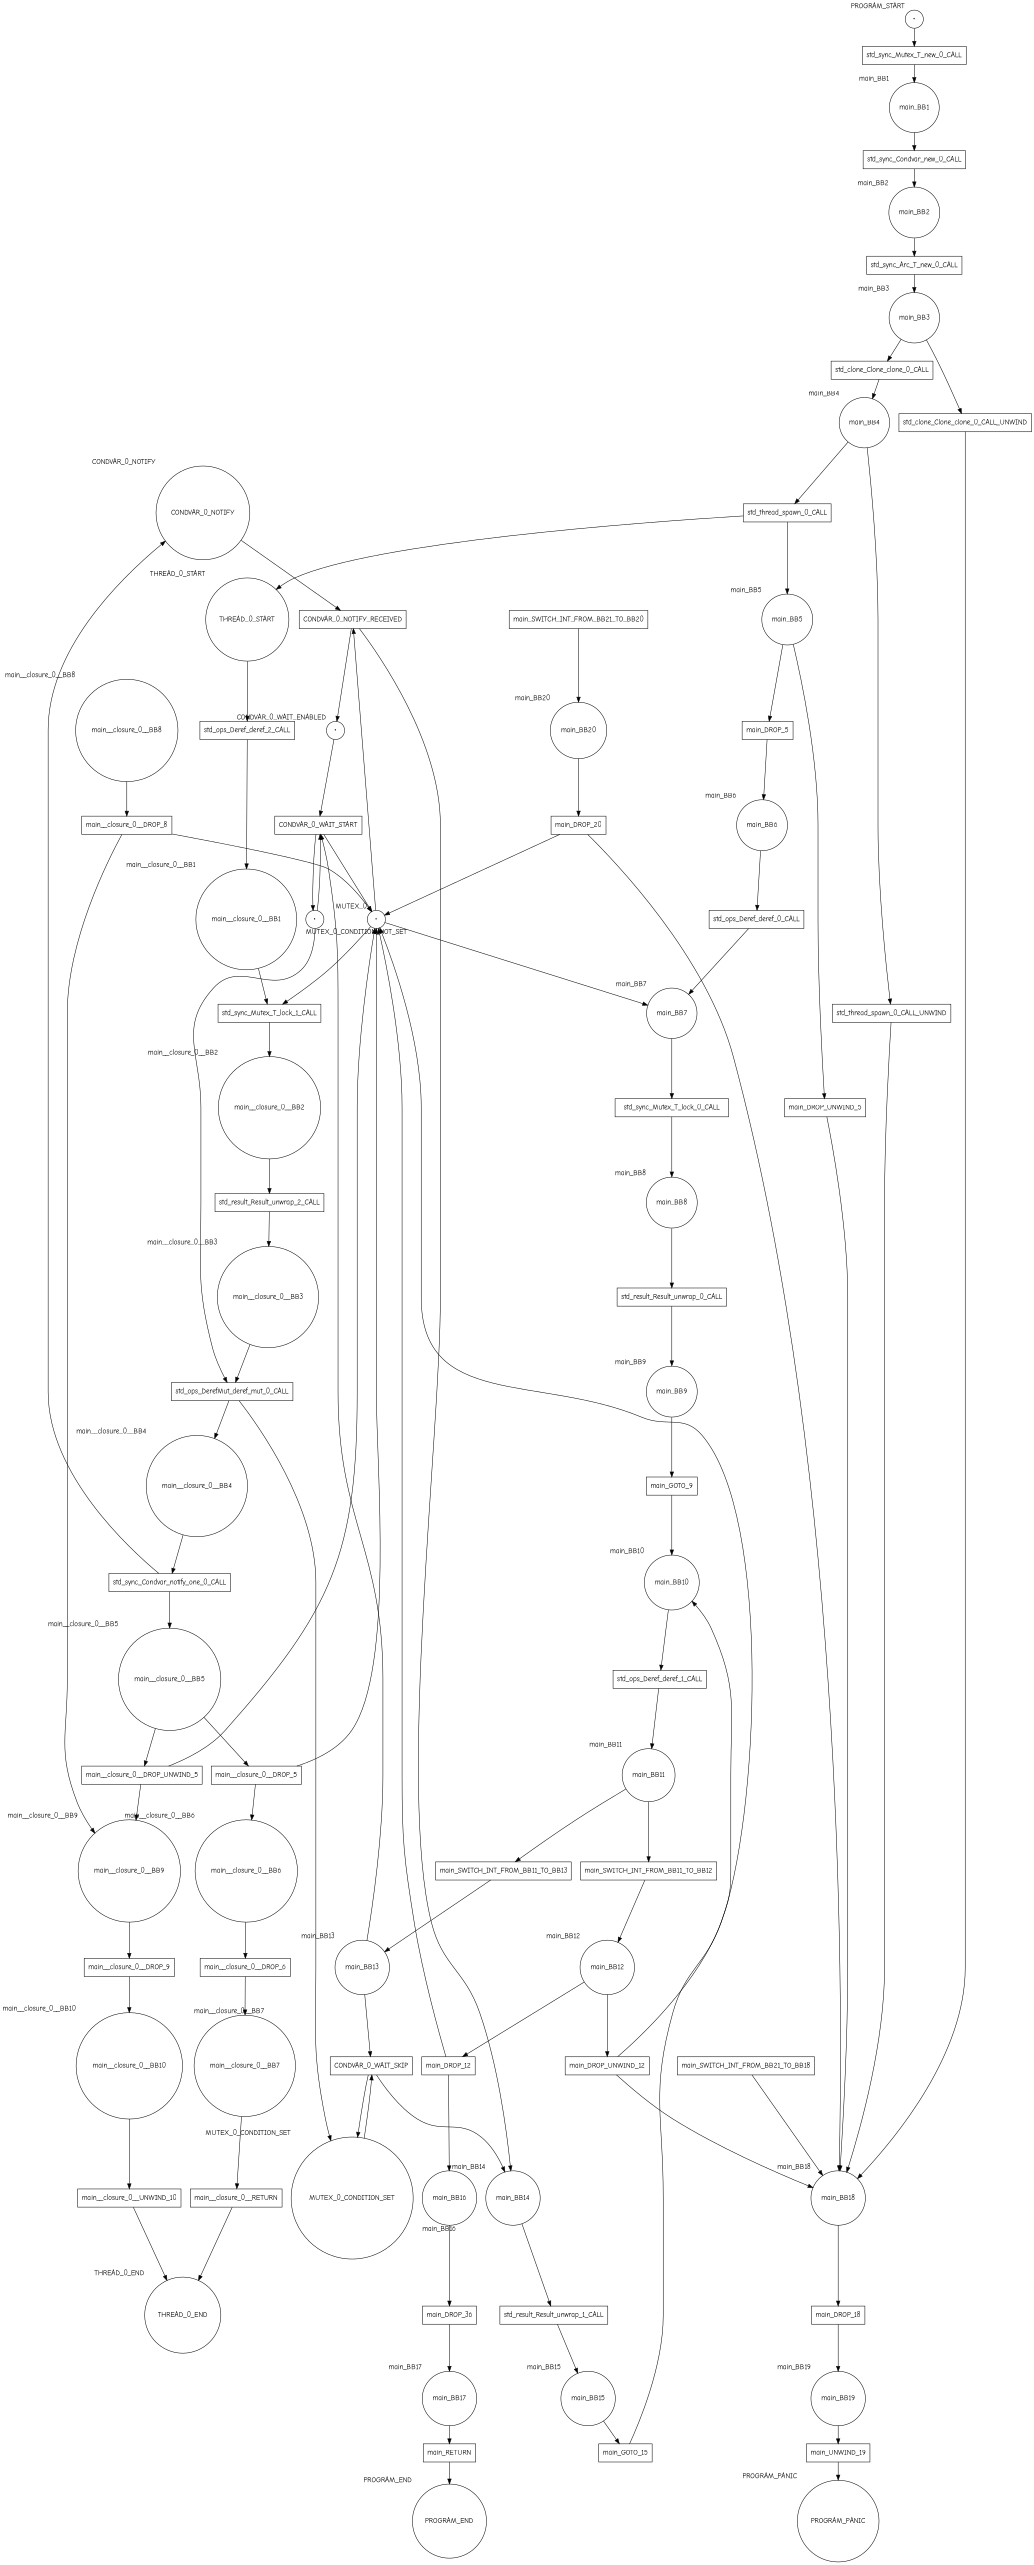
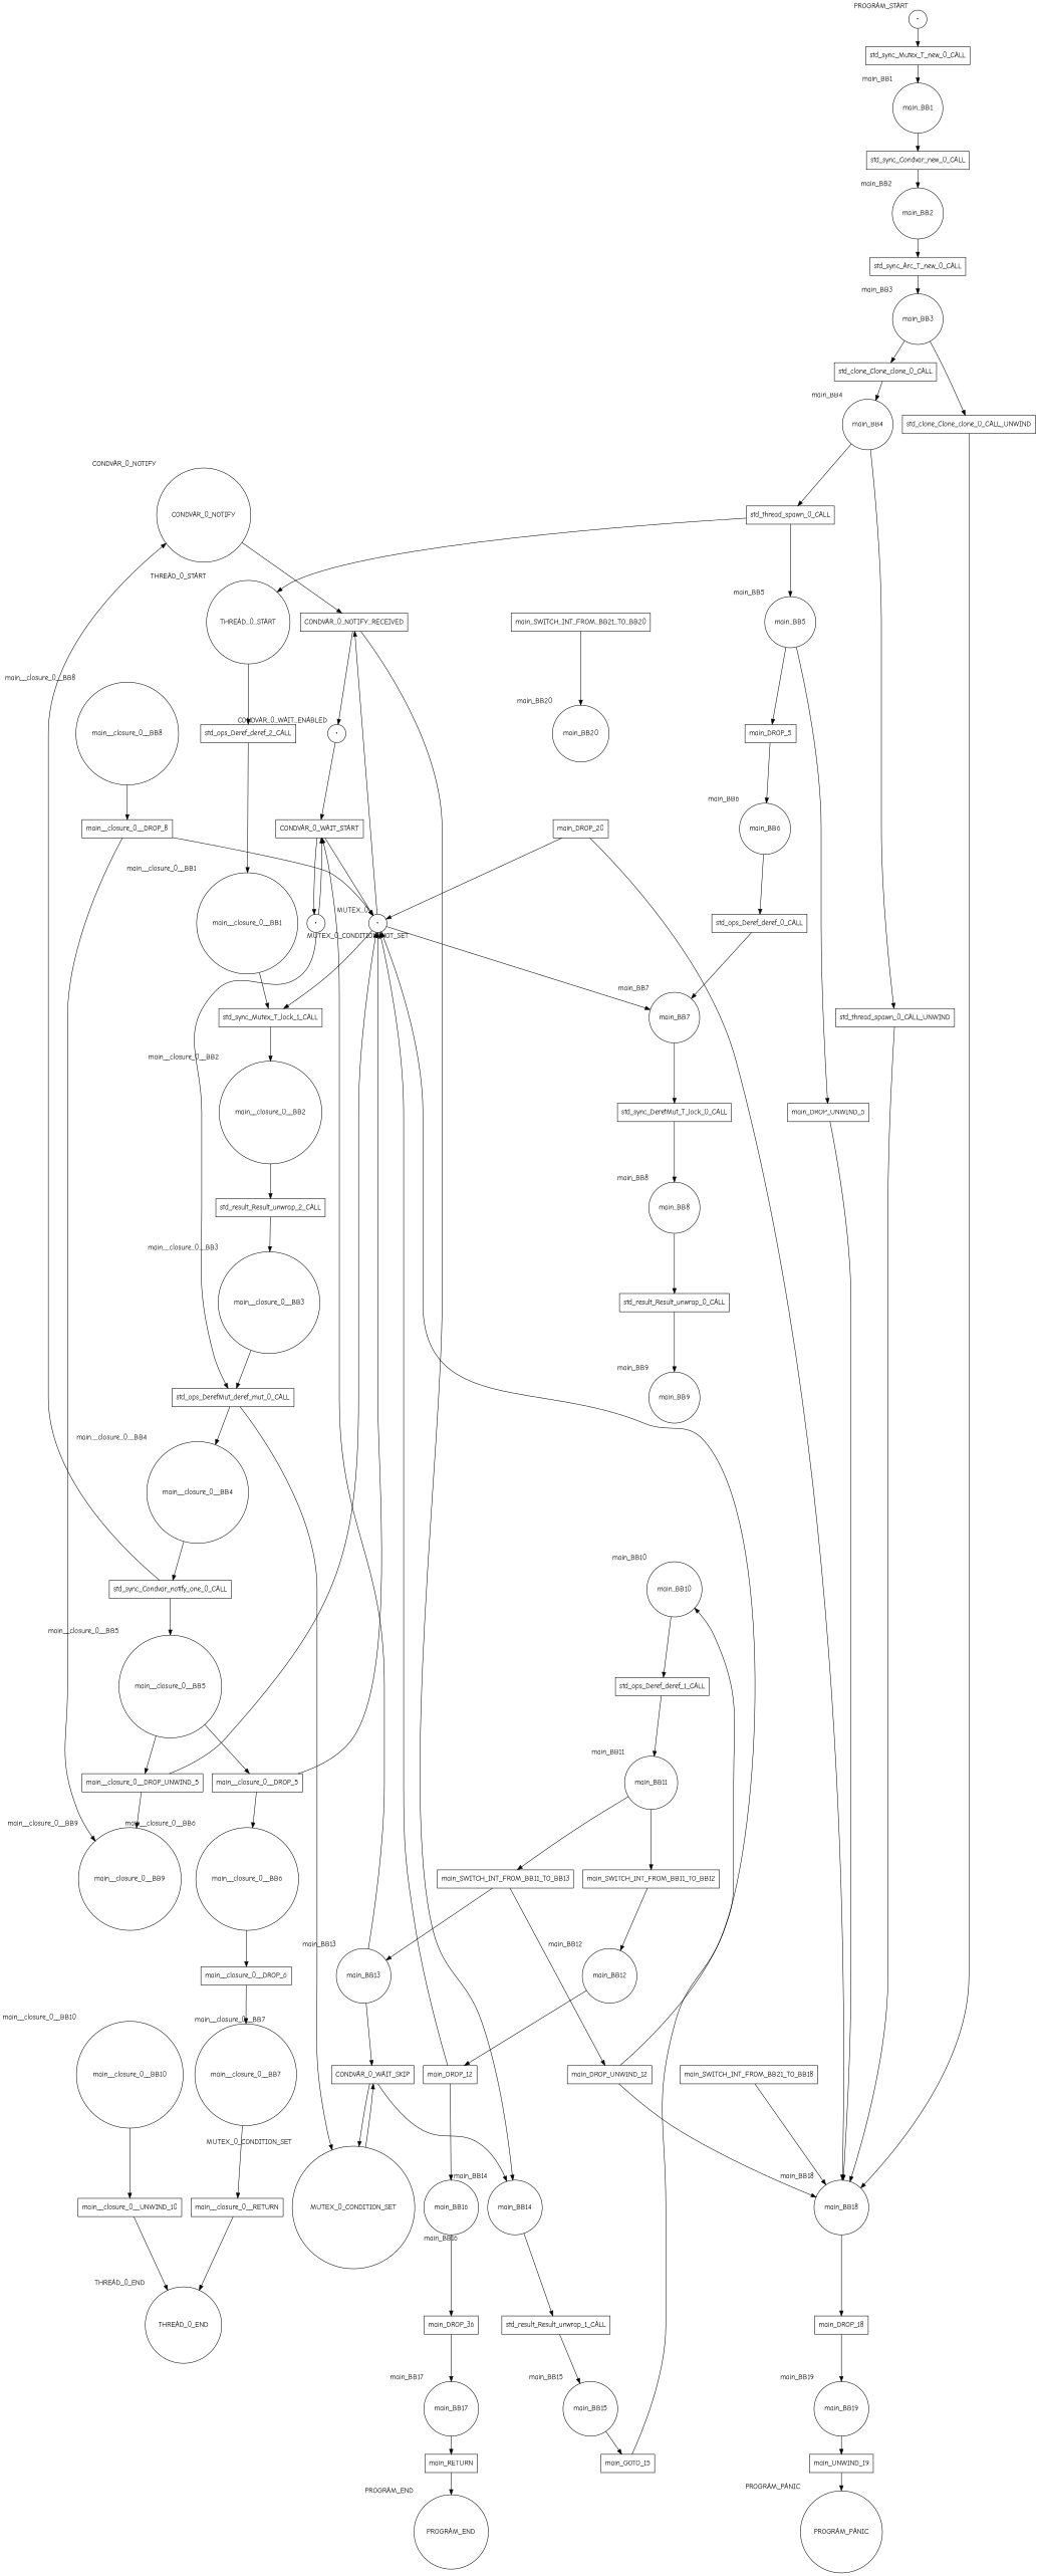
  digraph {
    fontname="Comic Neue"
    node [fontname="Comic Neue" shape=box]
    edge [fontname="Comic Neue"]
    CONDVAR_0_NOTIFY [shape=circle xlabel=CONDVAR_0_NOTIFY]
    n2 [label=CONDVAR_0_NOTIFY_RECEIVED]
    n3 [label="•" shape=circle xlabel=CONDVAR_0_WAIT_ENABLED]
    main_BB14 [shape=circle xlabel=main_BB14]
    n5 [label=CONDVAR_0_WAIT_START]
    n6 [label="•" shape=circle xlabel=MUTEX_0]
    n7 [label="•" shape=circle xlabel=MUTEX_0_CONDITION_NOT_SET]
    n8 [label=std_sync_Mutex_T_lock_1_CALL]
    main_BB7 [shape=circle xlabel=main_BB7]
-   n10 [label=std_sync_Mutex_T_lock_0_CALL]
+   n10 [label=std_sync_DerefMut_T_lock_0_CALL]
    main_BB8 [shape=circle xlabel=main_BB8]
    main__closure_0__BB2 [shape=circle xlabel=main__closure_0__BB2]
    n13 [label=std_ops_DerefMut_deref_mut_0_CALL]
    MUTEX_0_CONDITION_SET [shape=circle xlabel=MUTEX_0_CONDITION_SET]
    main__closure_0__BB4 [shape=circle xlabel=main__closure_0__BB4]
    n16 [label=CONDVAR_0_WAIT_SKIP]
    PROGRAM_END [shape=circle xlabel=PROGRAM_END]
    PROGRAM_PANIC [shape=circle xlabel=PROGRAM_PANIC]
    n19 [label="•" shape=circle xlabel=PROGRAM_START]
    n20 [label=std_sync_Mutex_T_new_0_CALL]
    main_BB1 [shape=circle xlabel=main_BB1]
    THREAD_0_END [shape=circle xlabel=THREAD_0_END]
    THREAD_0_START [shape=circle xlabel=THREAD_0_START]
    n24 [label=std_ops_Deref_deref_2_CALL]
    main__closure_0__BB1 [shape=circle xlabel=main__closure_0__BB1]
    n26 [label=std_sync_Condvar_new_0_CALL]
    main_BB2 [shape=circle xlabel=main_BB2]
    main_BB10 [shape=circle xlabel=main_BB10]
    n29 [label=std_ops_Deref_deref_1_CALL]
    main_BB11 [shape=circle xlabel=main_BB11]
    n31 [label=main_SWITCH_INT_FROM_BB11_TO_BB12]
    n32 [label=main_SWITCH_INT_FROM_BB11_TO_BB13]
    main_BB12 [shape=circle xlabel=main_BB12]
    main_BB13 [shape=circle xlabel=main_BB13]
    n35 [label=main_DROP_12]
    n36 [label=main_DROP_UNWIND_12]
    main_BB16 [shape=circle xlabel=main_BB16]
    main_BB18 [shape=circle xlabel=main_BB18]
    n39 [label=std_result_Result_unwrap_1_CALL]
    main_BB15 [shape=circle xlabel=main_BB15]
    n41 [label=main_GOTO_15]
    n42 [label=main_DROP_36]
    main_BB17 [shape=circle xlabel=main_BB17]
    n44 [label=main_RETURN]
    n45 [label=main_DROP_18]
    main_BB19 [shape=circle xlabel=main_BB19]
    n47 [label=main_UNWIND_19]
    n48 [label=std_sync_Arc_T_new_0_CALL]
    main_BB3 [shape=circle xlabel=main_BB3]
    main_BB20 [shape=circle xlabel=main_BB20]
    n51 [label=main_DROP_20]
    n52 [label=main_SWITCH_INT_FROM_BB21_TO_BB18]
    n53 [label=main_SWITCH_INT_FROM_BB21_TO_BB20]
    n54 [label=std_clone_Clone_clone_0_CALL]
    n55 [label=std_clone_Clone_clone_0_CALL_UNWIND]
    main_BB4 [shape=circle xlabel=main_BB4]
    n57 [label=std_thread_spawn_0_CALL]
    n58 [label=std_thread_spawn_0_CALL_UNWIND]
    main_BB5 [shape=circle xlabel=main_BB5]
    n60 [label=main_DROP_5]
    n61 [label=main_DROP_UNWIND_5]
    main_BB6 [shape=circle xlabel=main_BB6]
    n63 [label=std_ops_Deref_deref_0_CALL]
    n64 [label=std_result_Result_unwrap_0_CALL]
    main_BB9 [shape=circle xlabel=main_BB9]
-   n66 [label=main_GOTO_9]
    main__closure_0__BB10 [shape=circle xlabel=main__closure_0__BB10]
    n68 [label=main__closure_0__UNWIND_10]
    n69 [label=std_result_Result_unwrap_2_CALL]
    main__closure_0__BB3 [shape=circle xlabel=main__closure_0__BB3]
    n71 [label=std_sync_Condvar_notify_one_0_CALL]
    main__closure_0__BB5 [shape=circle xlabel=main__closure_0__BB5]
    n73 [label=main__closure_0__DROP_5]
    n74 [label=main__closure_0__DROP_UNWIND_5]
    main__closure_0__BB6 [shape=circle xlabel=main__closure_0__BB6]
    main__closure_0__BB9 [shape=circle xlabel=main__closure_0__BB9]
    n77 [label=main__closure_0__DROP_6]
    main__closure_0__BB7 [shape=circle xlabel=main__closure_0__BB7]
    n79 [label=main__closure_0__RETURN]
    main__closure_0__BB8 [shape=circle xlabel=main__closure_0__BB8]
    n81 [label=main__closure_0__DROP_8]
-   n82 [label=main__closure_0__DROP_9]
    CONDVAR_0_NOTIFY -> n2
    n2 -> n3
    n2 -> main_BB14
    n3 -> n5
    main_BB14 -> n39
    n5 -> n6
    n5 -> n7
    n6 -> n2
    n6 -> n8
    n6 -> main_BB7
    n7 -> n5
    n7 -> n13
    n8 -> main__closure_0__BB2
    main_BB7 -> n10
    n10 -> main_BB8
    main_BB8 -> n64
    main__closure_0__BB2 -> n69
    n13 -> MUTEX_0_CONDITION_SET
    n13 -> main__closure_0__BB4
    MUTEX_0_CONDITION_SET -> n16
    main__closure_0__BB4 -> n71
    n16 -> main_BB14
    n16 -> MUTEX_0_CONDITION_SET
    n19 -> n20
    n20 -> main_BB1
    main_BB1 -> n26
    THREAD_0_START -> n24
    n24 -> main__closure_0__BB1
    main__closure_0__BB1 -> n8
    n26 -> main_BB2
    main_BB2 -> n48
    main_BB10 -> n29
    n29 -> main_BB11
    main_BB11 -> n31
    main_BB11 -> n32
    n31 -> main_BB12
    n32 -> main_BB13
    main_BB12 -> n35
-   main_BB12 -> n36
+   n32 -> n36
    main_BB13 -> n5
    main_BB13 -> n16
    n35 -> n6
    n35 -> main_BB16
    n36 -> n6
    n36 -> main_BB18
    main_BB16 -> n42
    main_BB18 -> n45
    n39 -> main_BB15
    main_BB15 -> n41
    n41 -> main_BB10
    n42 -> main_BB17
    main_BB17 -> n44
    n44 -> PROGRAM_END
    n45 -> main_BB19
    main_BB19 -> n47
    n47 -> PROGRAM_PANIC
    n48 -> main_BB3
    main_BB3 -> n54
    main_BB3 -> n55
-   main_BB20 -> n51
    n51 -> n6
    n51 -> main_BB18
    n52 -> main_BB18
    n53 -> main_BB20
    n54 -> main_BB4
    n55 -> main_BB18
    main_BB4 -> n57
    main_BB4 -> n58
    n57 -> THREAD_0_START
    n57 -> main_BB5
    n58 -> main_BB18
    main_BB5 -> n60
    main_BB5 -> n61
    n60 -> main_BB6
    n61 -> main_BB18
    main_BB6 -> n63
    n63 -> main_BB7
    n64 -> main_BB9
-   main_BB9 -> n66
-   n66 -> main_BB10
    main__closure_0__BB10 -> n68
    n68 -> THREAD_0_END
    n69 -> main__closure_0__BB3
    main__closure_0__BB3 -> n13
    n71 -> CONDVAR_0_NOTIFY
    n71 -> main__closure_0__BB5
    main__closure_0__BB5 -> n73
    main__closure_0__BB5 -> n74
    n73 -> n6
    n73 -> main__closure_0__BB6
    n74 -> n6
    n74 -> main__closure_0__BB9
    main__closure_0__BB6 -> n77
-   main__closure_0__BB9 -> n82
    n77 -> main__closure_0__BB7
    main__closure_0__BB7 -> n79
    n79 -> THREAD_0_END
    main__closure_0__BB8 -> n81
    n81 -> n6
    n81 -> main__closure_0__BB9
-   n82 -> main__closure_0__BB10
  }
